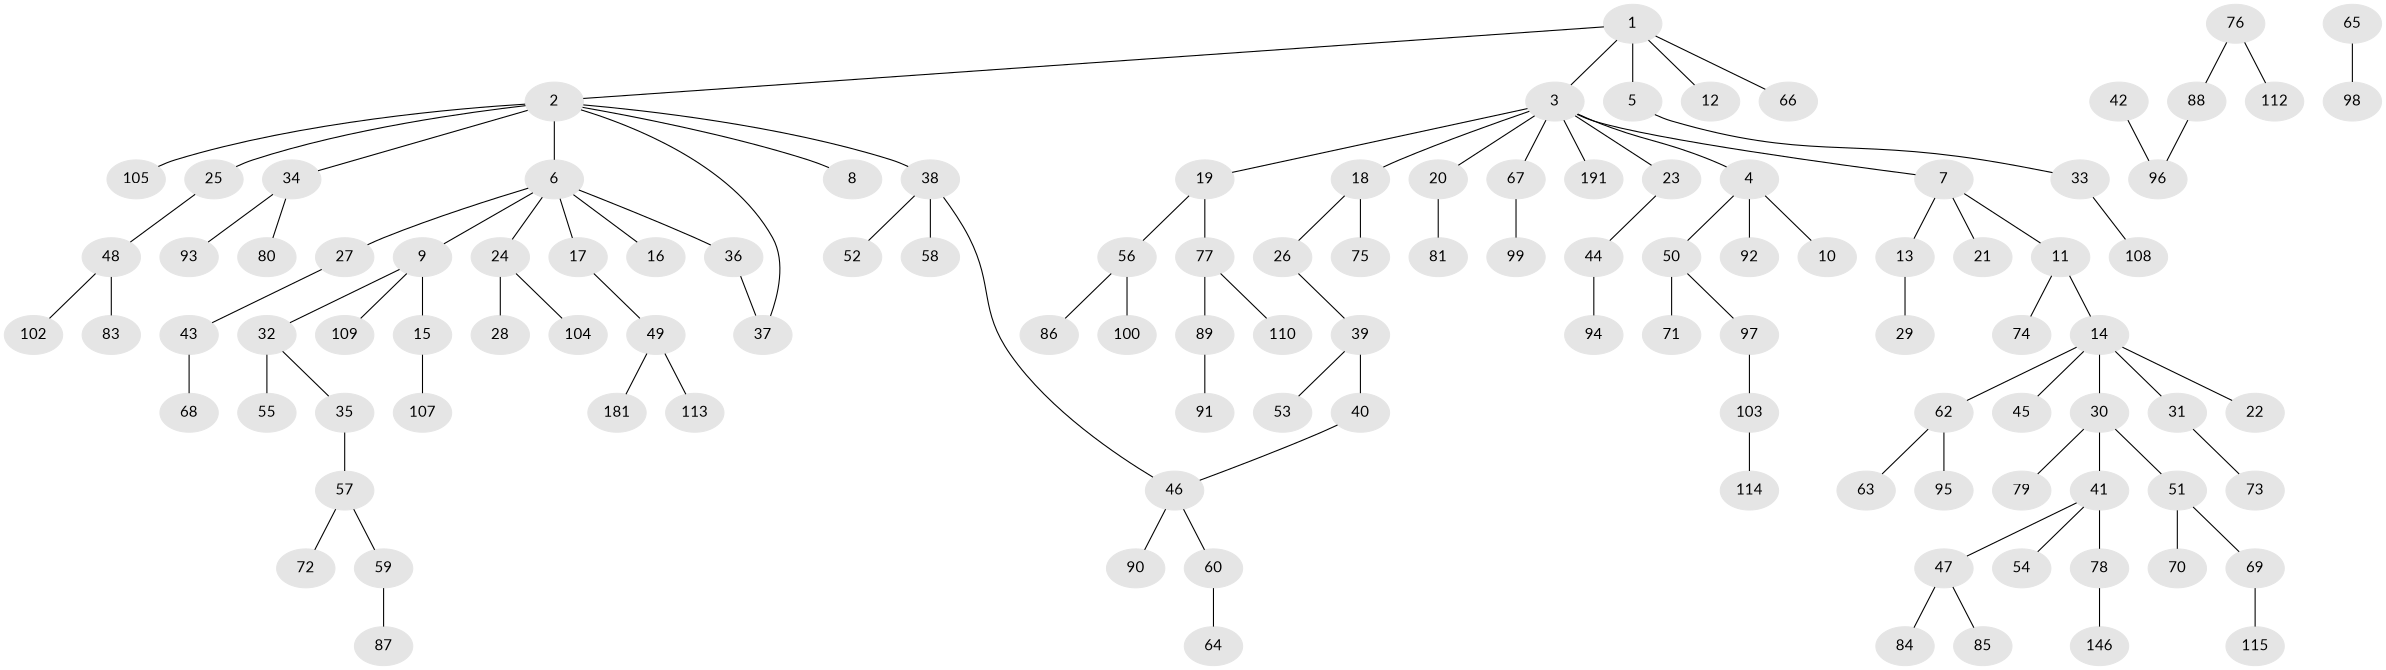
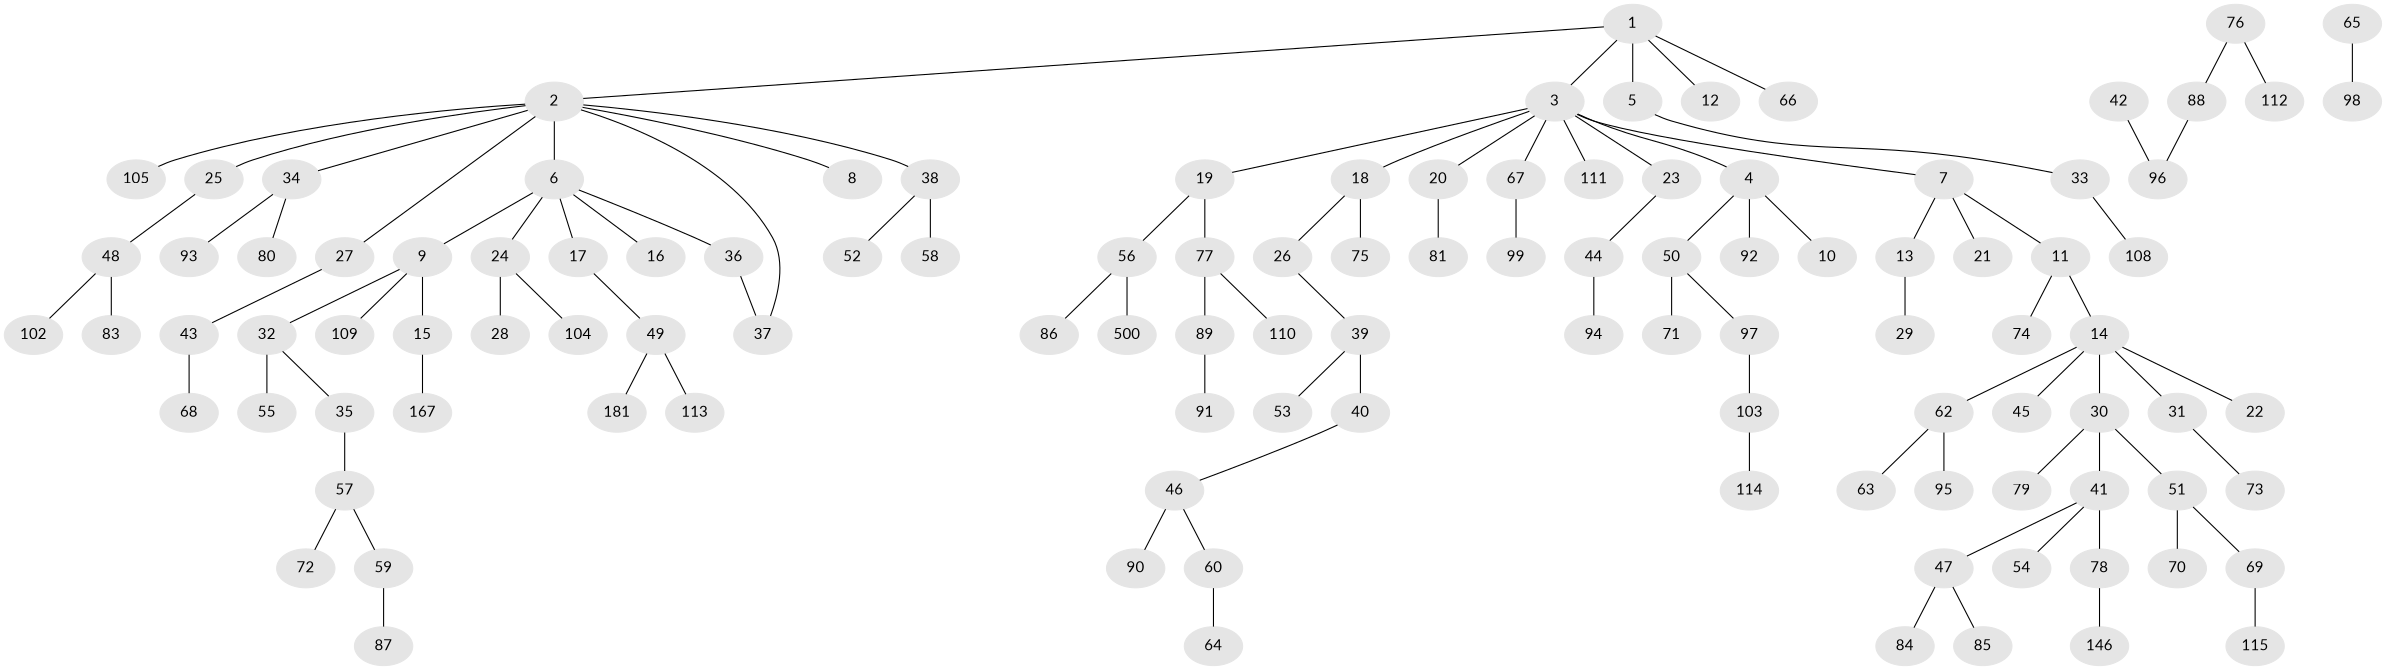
  graph {
    fontname=Lato
    node [color=gray90 fontname=Lato style=filled]
    edge [fontname=Lato]
    1
    2
    3
    5
    12
    66
    6
    8
    25
    27
    34
    37
    38
    105
    4
    7
    18
    19
    20
    23
    67
-   111 [label=191]
+   111
    33
    9
    16
    17
    24
    36
    48
    43
    80
    93
    46
    52
    58
    10
    50
    92
    11
    13
    21
    26
    75
    56
    77
    81
    44
    99
    71
    97
    108
    15
    32
    109
    49
    28
    104
    14
    74
    29
-   107
+   107 [label=167]
    35
    55
    42
    96
    22
    30
    31
    45
    62
    41
    51
    79
    73
    63
    95
    n77 [label=181]
    113
    65
    98
    39
    86
-   100
+   100 [label=500]
    89
    110
    94
    83
    102
    40
    53
    68
    47
    54
    78
    69
    70
    57
    59
    72
    60
    90
    84
    85
    n104 [label=146]
    64
    76
    88
    112
    103
    115
    87
    91
    114
    1 -- 2
    1 -- 3
    1 -- 5
    1 -- 12
    1 -- 66
    2 -- 6
    2 -- 8
    2 -- 25
-   6 -- 27
+   2 -- 27
    2 -- 34
    2 -- 37
    2 -- 38
    2 -- 105
    3 -- 4
    3 -- 7
    3 -- 18
    3 -- 19
    3 -- 20
    3 -- 23
    3 -- 67
    3 -- 111
    5 -- 33
    6 -- 9
    6 -- 16
    6 -- 17
    6 -- 24
    6 -- 36
    25 -- 48
    27 -- 43
    34 -- 80
    34 -- 93
-   38 -- 46
    38 -- 52
    38 -- 58
    4 -- 10
    4 -- 50
    4 -- 92
    7 -- 11
    7 -- 13
    7 -- 21
    18 -- 26
    18 -- 75
    19 -- 56
    19 -- 77
    20 -- 81
    23 -- 44
    67 -- 99
    33 -- 108
    9 -- 15
    9 -- 32
    9 -- 109
    17 -- 49
    24 -- 28
    24 -- 104
    36 -- 37
    48 -- 83
    48 -- 102
    43 -- 68
    46 -- 60
    46 -- 90
    50 -- 71
    50 -- 97
    11 -- 14
    11 -- 74
    13 -- 29
    26 -- 39
    56 -- 86
    56 -- 100
    77 -- 89
    77 -- 110
    44 -- 94
    97 -- 103
    15 -- 107
    32 -- 35
    32 -- 55
    49 -- n77
    49 -- 113
    14 -- 22
    14 -- 30
    14 -- 31
    14 -- 45
    14 -- 62
    35 -- 57
    42 -- 96
    30 -- 41
    30 -- 51
    30 -- 79
    31 -- 73
    62 -- 63
    62 -- 95
    41 -- 47
    41 -- 54
    41 -- 78
    51 -- 69
    51 -- 70
    65 -- 98
    39 -- 40
    39 -- 53
    89 -- 91
    40 -- 46
    47 -- 84
    47 -- 85
    78 -- n104
    69 -- 115
    57 -- 59
    57 -- 72
    59 -- 87
    60 -- 64
    76 -- 88
    76 -- 112
    88 -- 96
    103 -- 114
  }
